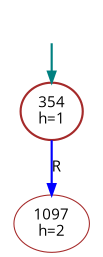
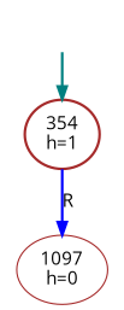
  digraph {
    fontname="Open Sans"
    node [fontname="Open Sans" color=brown]
    edge [style=bold fontname="Open Sans"]
    Dummy [style=invis color=""]
    n2 [label="354\nh=1" penwidth=2]
-   n3 [label="1097\nh=2"]
+   n3 [label="1097\nh=0"]
    Dummy -> n2 [color=teal]
    n2 -> n3 [label=R color=blue]
  }
